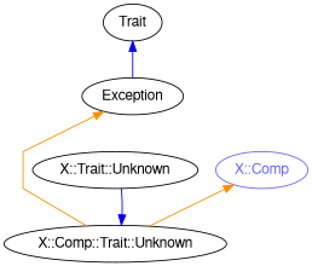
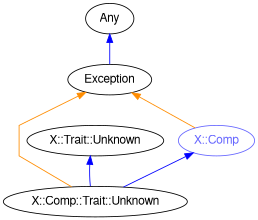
  digraph {
    rankdir=BT
    splines=polyline
    node [color="#000000" fontcolor="#000000" fontname=FreeSans]
    edge [color=blue]
    "X::Comp::Trait::Unknown"
    Exception
    "X::Trait::Unknown"
    "X::Comp" [color="#6666FF" fontcolor="#6666FF"]
-   Any [label=Trait]
+   Any
    "X::Comp::Trait::Unknown" -> Exception [color=darkorange]
-   "X::Trait::Unknown" -> "X::Comp::Trait::Unknown"
-   "X::Comp::Trait::Unknown" -> "X::Comp" [color=darkorange]
+   "X::Comp::Trait::Unknown" -> "X::Trait::Unknown"
+   "X::Comp::Trait::Unknown" -> "X::Comp"
    Exception -> Any
+   "X::Comp" -> Exception [color=darkorange]
  }
